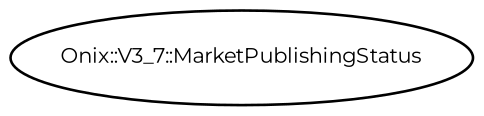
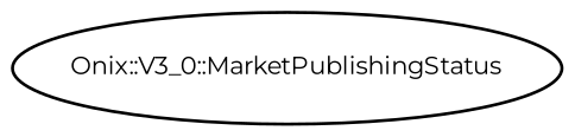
  digraph {
    fontname=Montserrat
    fontsize=8
-   n1 [fontname=Montserrat fontsize=8 label="Onix::V3_7::MarketPublishingStatus" shape=oval]
+   n1 [fontname=Montserrat fontsize=8 label="Onix::V3_0::MarketPublishingStatus" shape=oval]
  }
